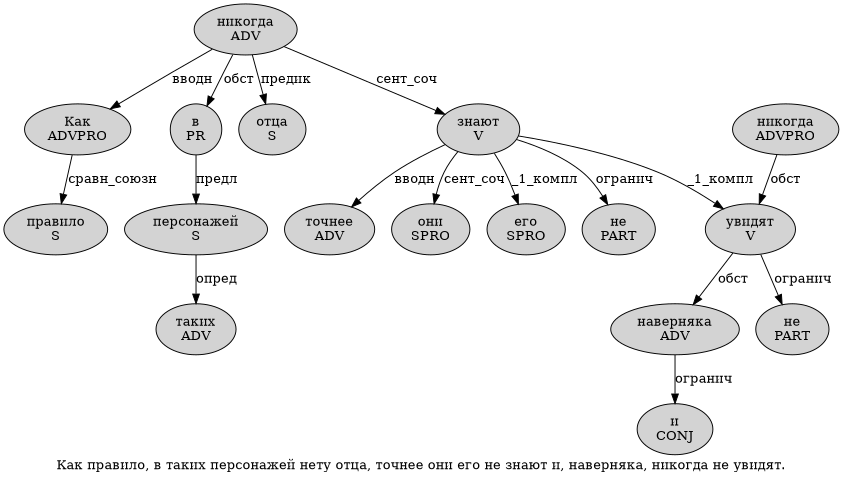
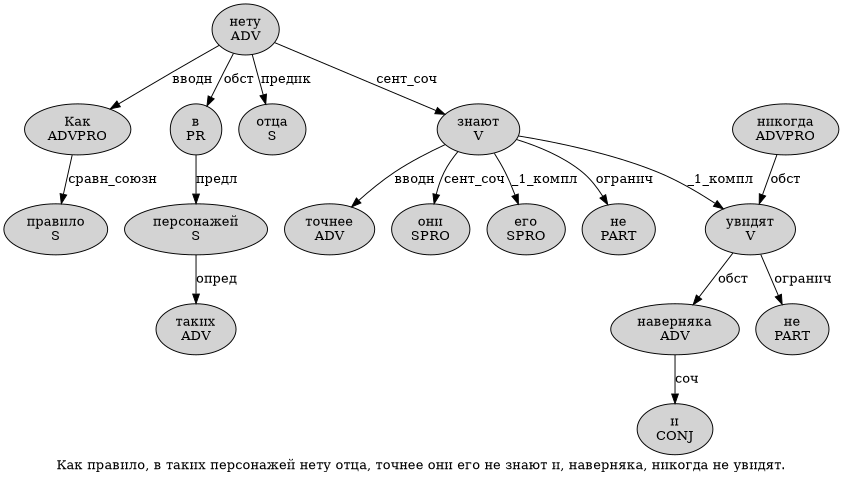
  digraph {
    label="Как правило, в таких персонажей нету отца, точнее они его не знают и, наверняка, никогда не увидят."
    node [fillcolor=lightgray penwidth=1 shape=ellipse style=filled]
    n1 [label="Как\nADVPRO"]
    n2 [label="правило\nS"]
    n3 [label="в\nPR"]
    n4 [label="персонажей\nS"]
    n5 [label="таких\nADV"]
-   n6 [label="никогда\nADV"]
+   n6 [label="нету\nADV"]
    n7 [label="отца\nS"]
    n8 [label="знают\nV"]
    n9 [label="точнее\nADV"]
    n10 [label="они\nSPRO"]
    n11 [label="его\nSPRO"]
    n12 [label="не\nPART"]
    n13 [label="увидят\nV"]
    n14 [label="наверняка\nADV"]
    n15 [label="не\nPART"]
    n16 [label="и\nCONJ"]
    n17 [label="никогда\nADVPRO"]
    n1 -> n2 [label="сравн_союзн"]
    n3 -> n4 [label="предл"]
    n4 -> n5 [label="опред"]
    n6 -> n1 [label="вводн"]
    n6 -> n3 [label="обст"]
    n6 -> n7 [label="предик"]
    n6 -> n8 [label="сент_соч"]
    n8 -> n9 [label="вводн"]
    n8 -> n10 [label="сент_соч"]
    n8 -> n11 [label="_1_компл"]
    n8 -> n12 [label="огранич"]
    n8 -> n13 [label="_1_компл"]
    n13 -> n14 [label="обст"]
    n13 -> n15 [label="огранич"]
-   n14 -> n16 [label="огранич"]
+   n14 -> n16 [label="соч"]
    n17 -> n13 [label="обст"]
  }
